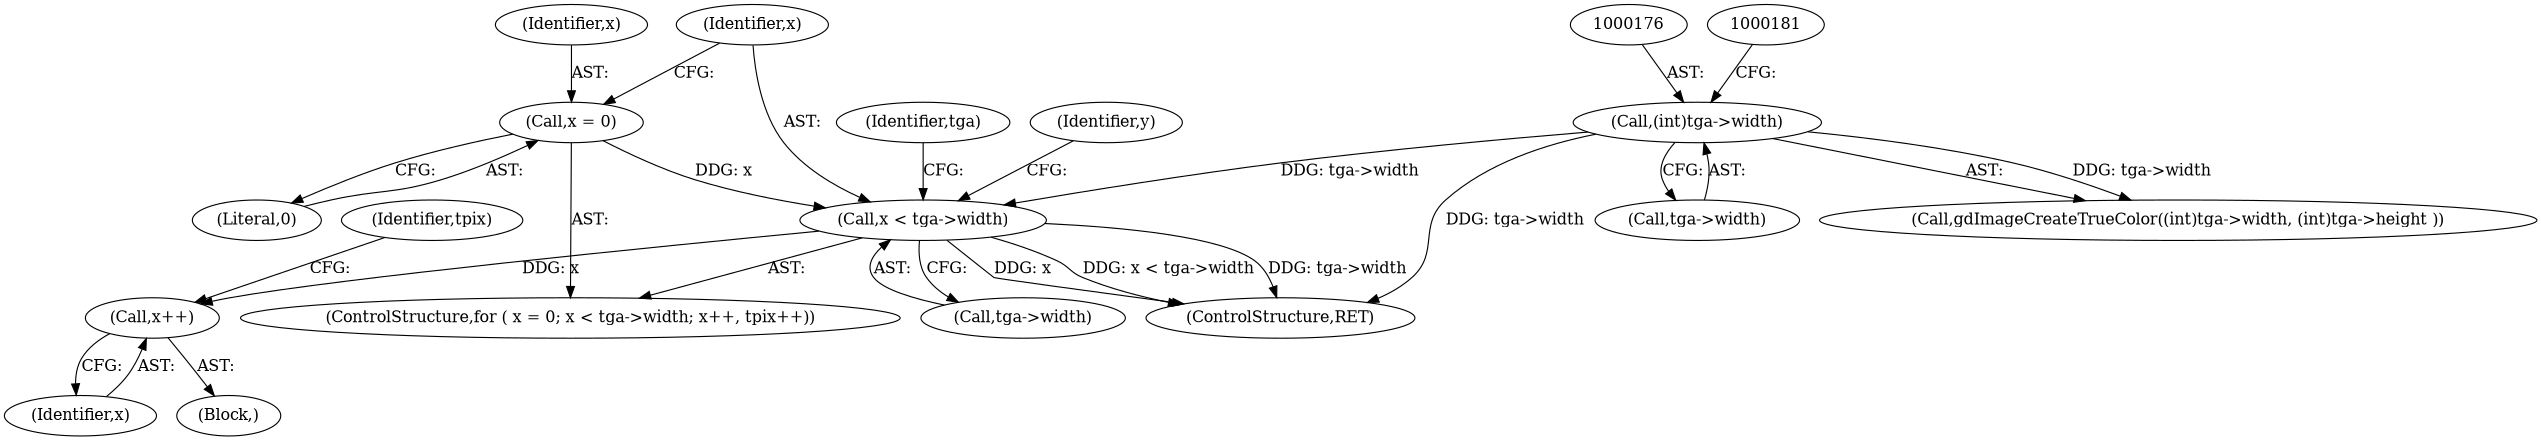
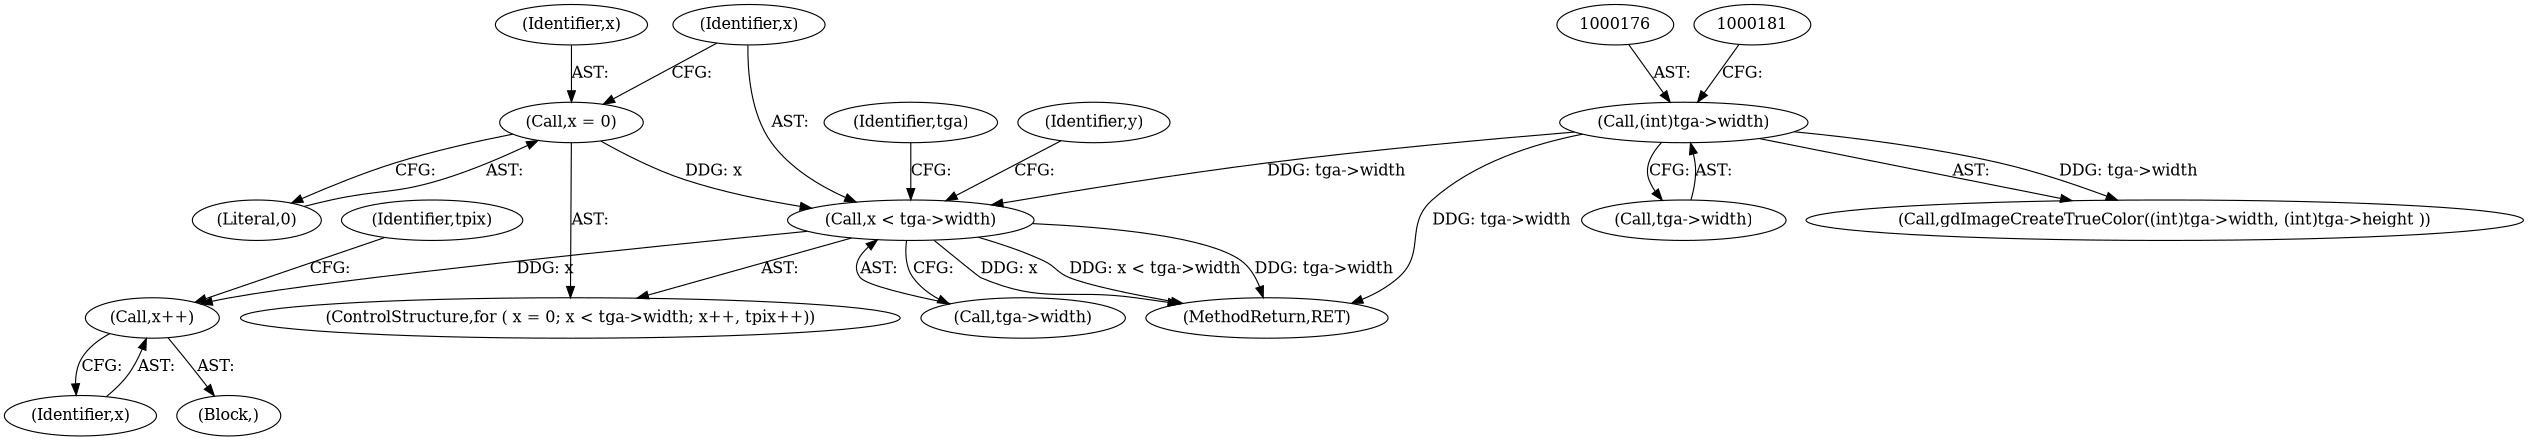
  digraph {
    n1 [label="(Call,x < tga->width)"]
    n2 [label="(Call,x++)"]
    n3 [label="(ControlStructure,for ( x = 0; x < tga->width; x++, tpix++))"]
-   n4 [label="(ControlStructure,RET)"]
+   n4 [label="(MethodReturn,RET)"]
    n5 [label="(Call,tga->width)"]
    n6 [label="(Identifier,x)"]
    n7 [label="(Block,)"]
    n8 [label="(Call,x = 0)"]
    n9 [label="(Literal,0)"]
    n10 [label="(Call,(int)tga->width)"]
    n11 [label="(Call,tga->width)"]
    n12 [label="(Call,gdImageCreateTrueColor((int)tga->width, (int)tga->height ))"]
    n13 [label="(Identifier,x)"]
    n14 [label="(Identifier,tpix)"]
    n15 [label="(Identifier,tga)"]
    n16 [label="(Identifier,x)"]
    n17 [label="(Identifier,y)"]
    1000176
    1000181
    n1 -> n2 [label="DDG: x"]
    n1 -> n3 [label="AST: "]
    n1 -> n4 [label="DDG: x < tga->width"]
    n1 -> n4 [label="DDG: tga->width"]
    n1 -> n4 [label="DDG: x"]
    n1 -> n5 [label="CFG: "]
    n2 -> n6 [label="CFG: "]
    n2 -> n7 [label="AST: "]
    n5 -> n1 [label="AST: "]
    n6 -> n2 [label="AST: "]
    n8 -> n1 [label="DDG: x"]
    n8 -> n3 [label="AST: "]
    n8 -> n9 [label="CFG: "]
    n9 -> n8 [label="AST: "]
    n10 -> n1 [label="DDG: tga->width"]
    n10 -> n4 [label="DDG: tga->width"]
    n10 -> n11 [label="CFG: "]
    n10 -> n12 [label="AST: "]
    n10 -> n12 [label="DDG: tga->width"]
    n11 -> n10 [label="AST: "]
    n13 -> n8 [label="AST: "]
    n14 -> n2 [label="CFG: "]
    n15 -> n1 [label="CFG: "]
    n16 -> n1 [label="AST: "]
    n16 -> n8 [label="CFG: "]
    n17 -> n1 [label="CFG: "]
    1000176 -> n10 [label="AST: "]
    1000181 -> n10 [label="CFG: "]
  }
